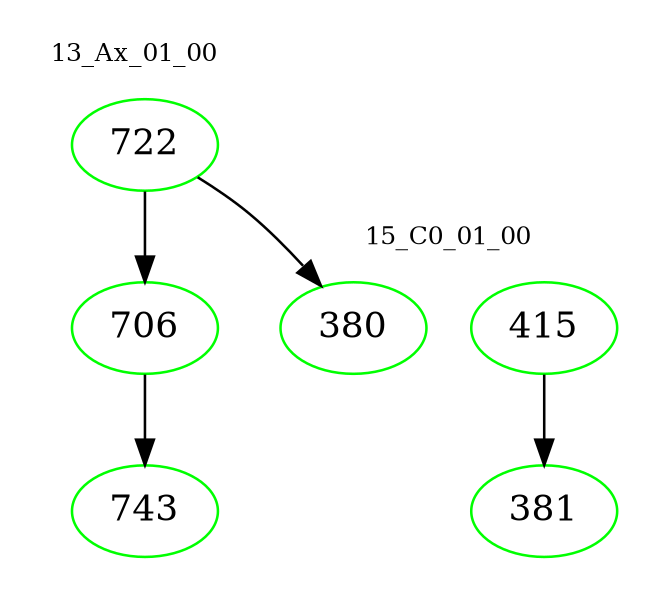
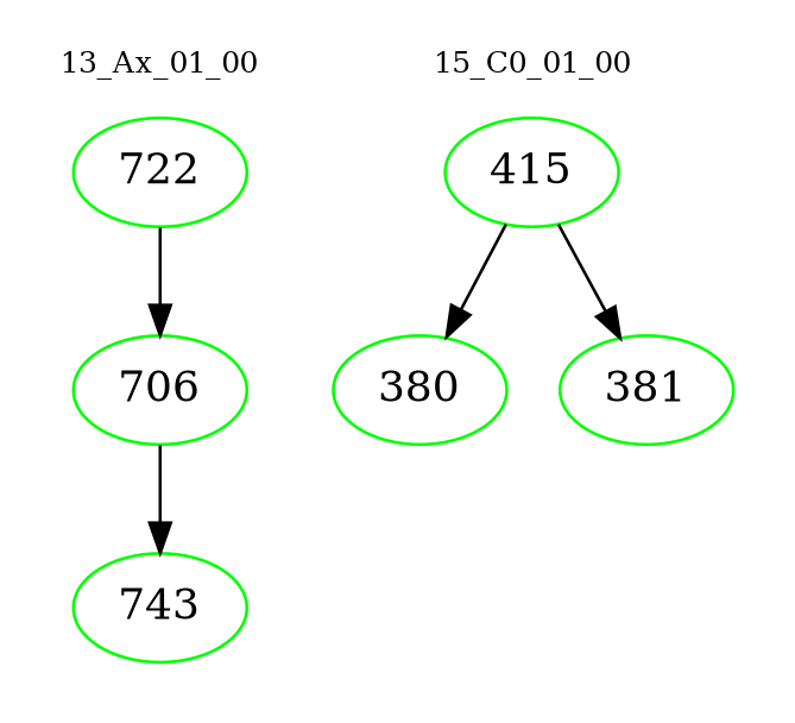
  digraph {
    node [color=green]
    edge [color=black]
    n1 [label=722]
    n2 [label=706]
    n3 [label=743]
    n4 [label=415]
    n5 [label=380]
    n6 [label=381]
    subgraph cluster_1 {
      color=white
      fontsize=10
      label="13_Ax_01_00"
      n1
      n2
      n3
    }
    subgraph cluster_2 {
      color=white
      fontsize=10
      label="15_C0_01_00"
      n4
      n5
      n6
    }
    n1 -> n2
    n2 -> n3
-   n1 -> n5
+   n4 -> n5
    n4 -> n6
  }
